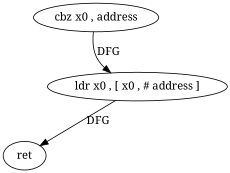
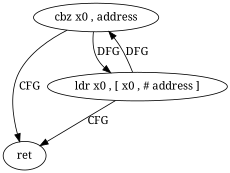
  digraph {
    fontname="Noto Serif"
    node [fontname="Noto Serif"]
    edge [fontname="Noto Serif"]
    n1 [label="cbz x0 , address"]
    n2 [label=ret]
    n3 [label="ldr x0 , [ x0 , # address ]"]
+   n1 -> n2 [label=CFG]
    n1 -> n3 [label=DFG]
-   n3 -> n2 [label=DFG]
+   n3 -> n1 [label=DFG]
+   n3 -> n2 [label=CFG]
  }
